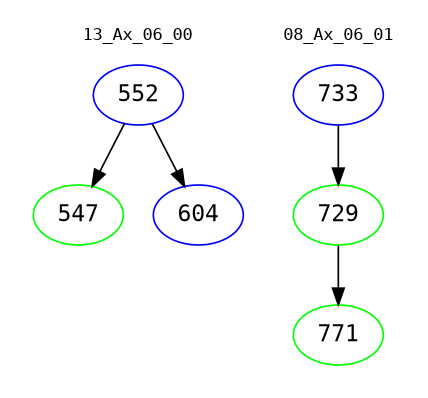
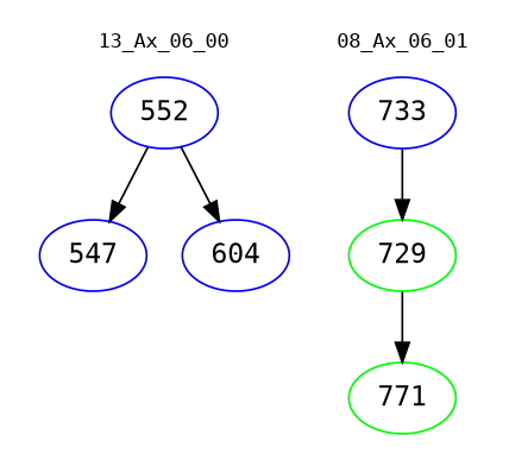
  digraph {
    fontname="DejaVu Sans Mono"
    node [color=blue fontname="DejaVu Sans Mono"]
    edge [color=black fontname="DejaVu Sans Mono"]
    n1 [label=552]
-   n2 [color=green label=547]
+   n2 [label=547]
    n3 [label=604]
    n4 [label=733]
    n5 [color=green label=729]
    n6 [color=green label=771]
    subgraph cluster_1 {
      color=white
      fontsize=10
      label="13_Ax_06_00"
      n1
      n2
      n3
    }
    subgraph cluster_2 {
      color=white
      fontsize=10
      label="08_Ax_06_01"
      n4
      n5
      n6
    }
    n1 -> n2
    n1 -> n3
    n4 -> n5
    n5 -> n6
  }
